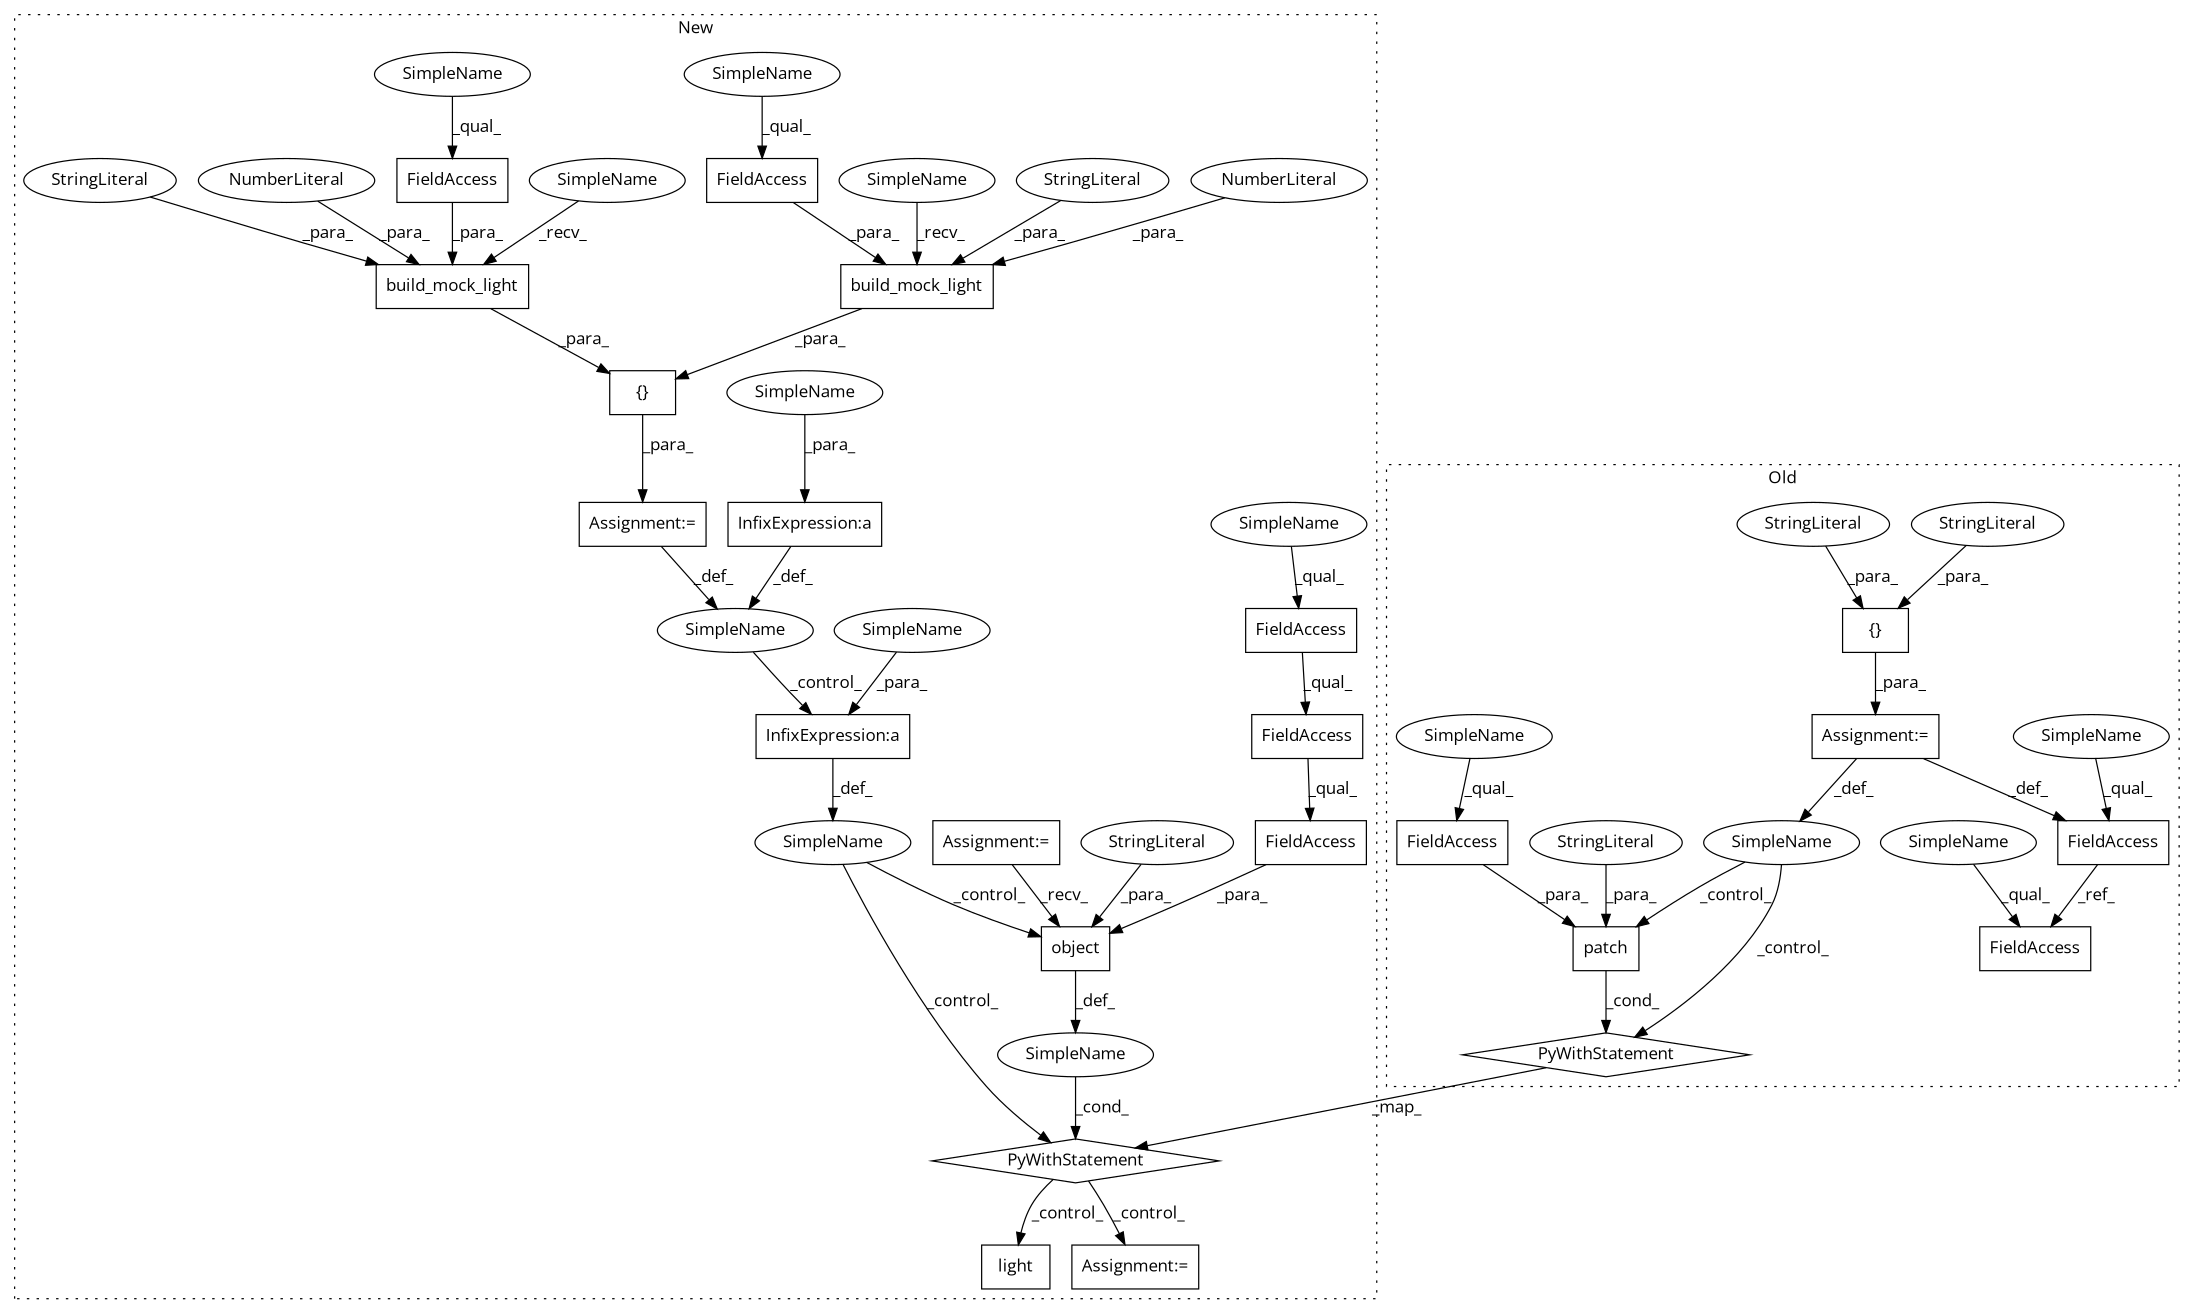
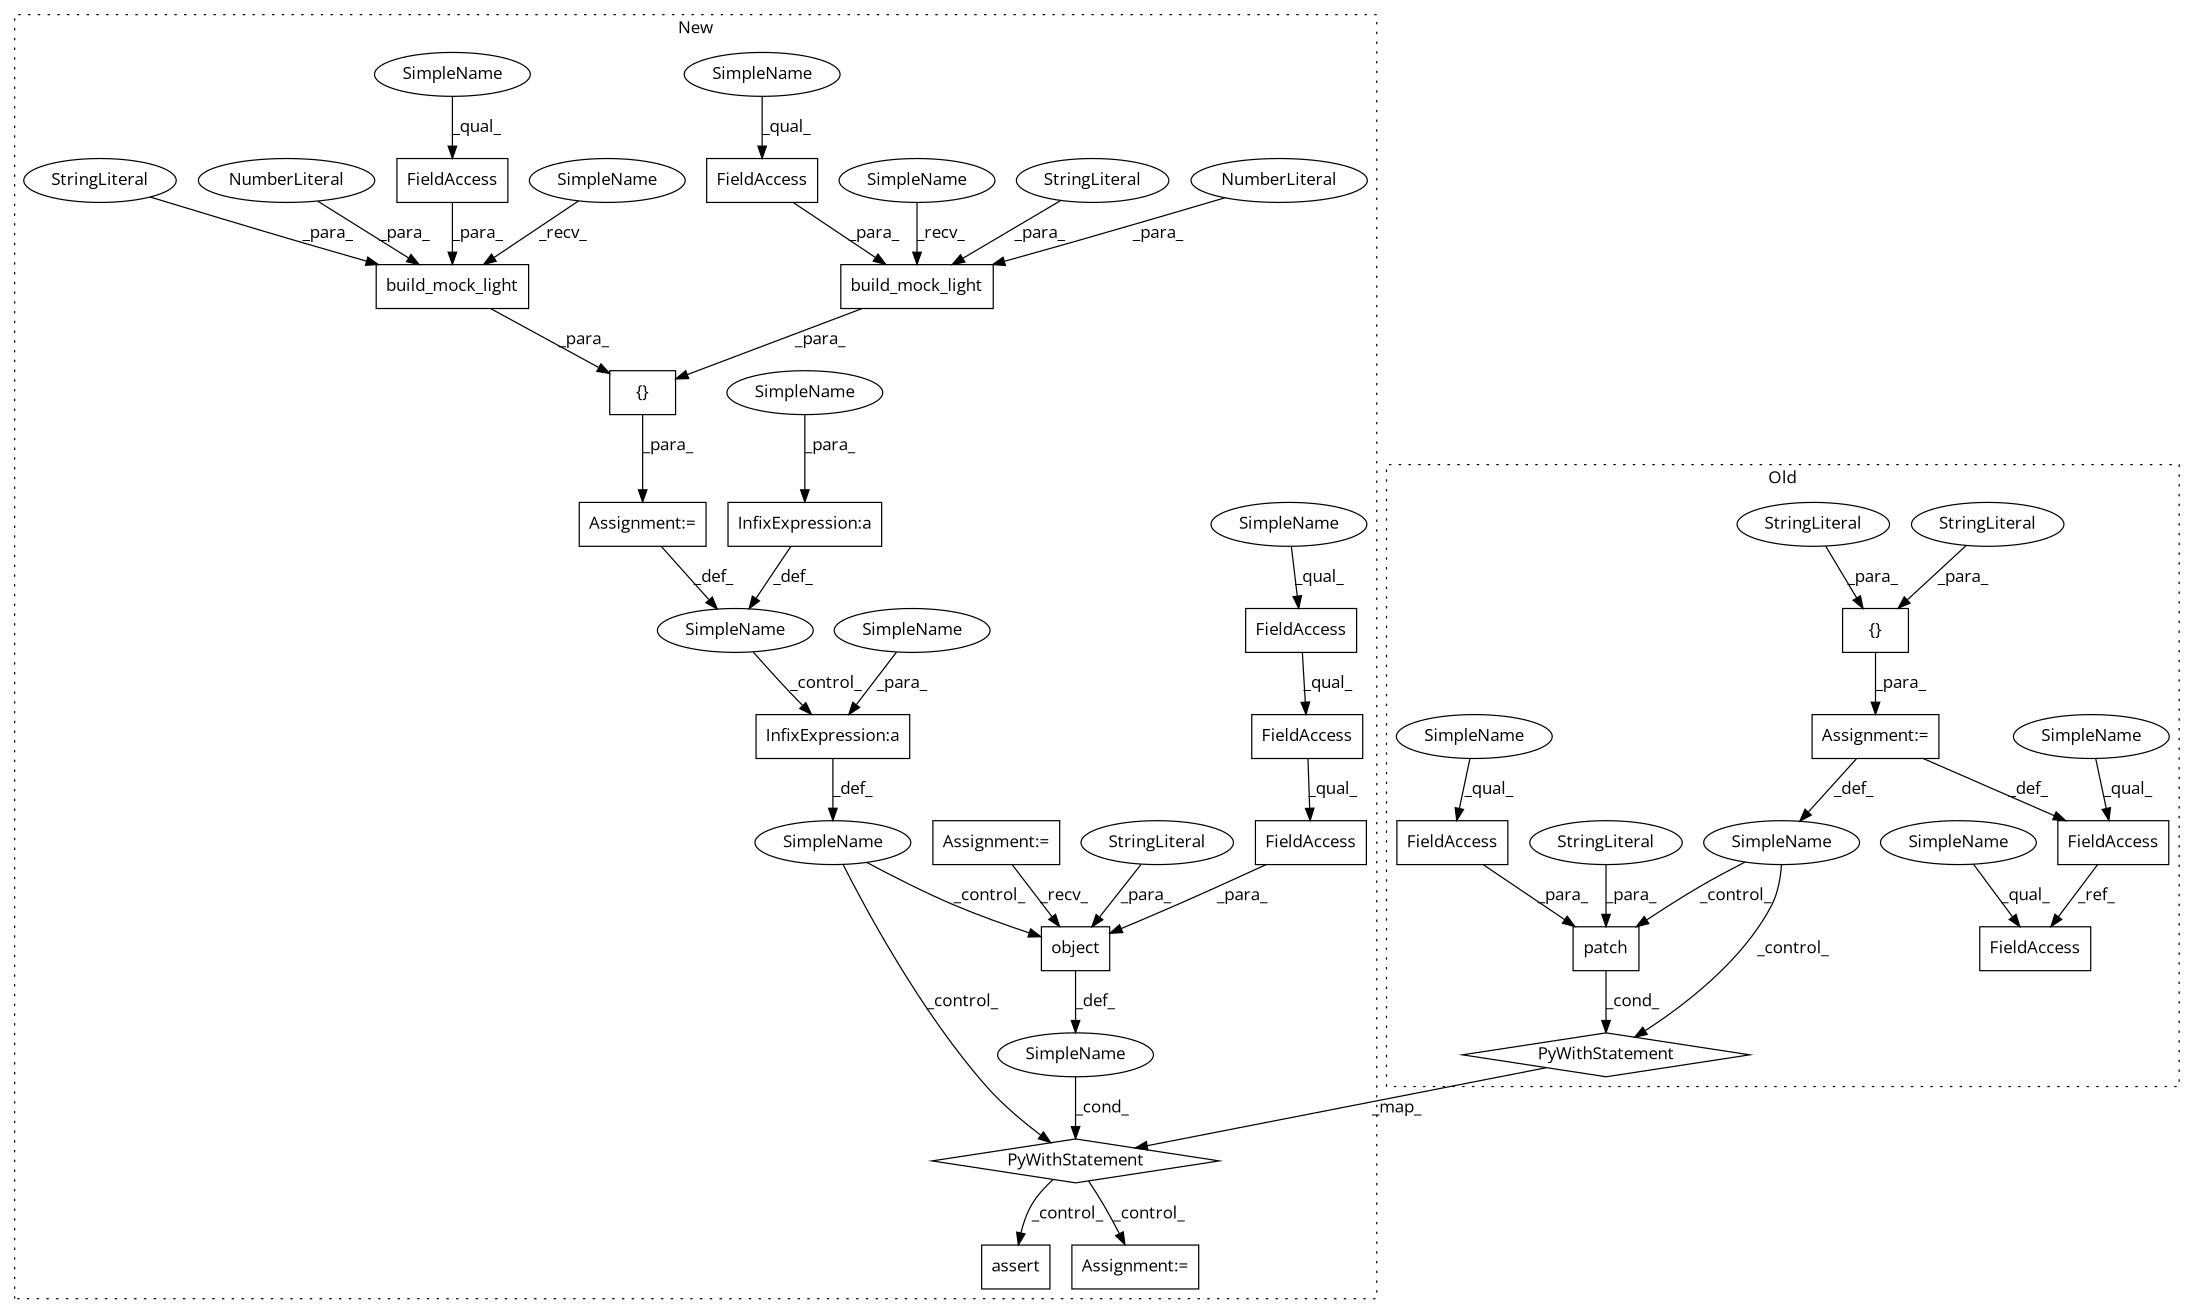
  digraph {
    fontname="Open Sans"
    node [a=42 l=4 shape=ellipse fontname="Open Sans"]
    edge [fontname="Open Sans"]
    n1 [a=4 l="1,1" label="{}" s="5457,5472" shape=box]
    n2 [a=104 l="10,2" label=PyWithStatement s="5605,5690" shape=diamond]
    n3 [label=SimpleName l=""]
    n4 [a=32 l="6,1" label=patch s="5615,5689" shape=box]
    n5 [a=45 l=51 label=StringLiteral s=5621]
    n6 [a=45 l=6 label=StringLiteral s=5458]
    n7 [a=45 l=7 label=StringLiteral s=5465]
    n8 [a=22 l=16 label=FieldAccess s=5673 shape=box]
    n9 [a=22 l=16 label=FieldAccess s=5428 shape=box]
    n10 [a=22 l=16 label=FieldAccess s=5547 shape=box]
    n11 [a=7 l=1 label="Assignment:=" s=5444 shape=box]
    n12 [label=SimpleName s=5547]
    n13 [label=SimpleName s=5428]
    n14 [label=SimpleName s=5673]
    n15 [a=32 l="17,1" label=build_mock_light s="5927,5970" shape=box]
    n16 [a=27 l=3 label="InfixExpression:a" s=6158 shape=box]
    n17 [a=27 l=3 label="InfixExpression:a" s=6057 shape=box]
    n18 [a=104 l="10,2" label=PyWithStatement s="6235,6305" shape=diamond]
    n19 [a=4 l="1,1" label="{}" s="5921,6022" shape=box]
    n20 [a=34 l=2 label=NumberLiteral s=5961]
    n21 [label=SimpleName l=""]
    n22 [a=32 l="7,1" label=object s="6251,6304" shape=box]
    n23 [label=SimpleName l=""]
    n24 [a=45 l=17 label=StringLiteral s=6287]
    n25 [a=45 l=6 label=StringLiteral s=5964]
    n26 [a=32 l="17,1" label=build_mock_light s="5977,6021" shape=box]
    n27 [a=34 l=2 label=NumberLiteral s=6011]
    n28 [a=45 l=7 label=StringLiteral s=6014]
    n29 [label=SimpleName l=""]
-   n30 [a=32 l=19 label=light s=6724 shape=box]
+   n30 [a=32 l=19 label=assert s=6724 shape=box]
    n31 [a=22 l=28 label=FieldAccess s=6258 shape=box]
    n32 [a=22 l=17 label=FieldAccess s=6258 shape=box]
    n33 [a=22 l=9 label=FieldAccess s=6258 shape=box]
    n34 [a=22 l=16 label=FieldAccess s=5994 shape=box]
    n35 [a=22 l=16 label=FieldAccess s=5944 shape=box]
    n36 [a=7 l=1 label="Assignment:=" s=5903 shape=box]
    n37 [a=7 l=15 label="Assignment:=" s=6323 shape=box]
    n38 [a=7 l=5 label="Assignment:=" s=5727 shape=box]
    n39 [l=12 label=SimpleName s=6045]
    n40 [l=12 label=SimpleName s=6146]
    n41 [label=SimpleName s=5972]
    n42 [label=SimpleName s=5922]
    n43 [label=SimpleName s=5994]
    n44 [label=SimpleName s=6258]
    n45 [label=SimpleName s=5944]
    subgraph cluster_1 {
      label=Old
      style=dotted
      n1
      n2
      n3
      n4
      n5
      n6
      n7
      n8
      n9
      n10
      n11
      n12
      n13
      n14
    }
    subgraph cluster_2 {
      label=New
      style=dotted
      n15
      n16
      n17
      n18
      n19
      n20
      n21
      n22
      n23
      n24
      n25
      n26
      n27
      n28
      n29
      n30
      n31
      n32
      n33
      n34
      n35
      n36
      n37
      n38
      n39
      n40
      n41
      n42
      n43
      n44
      n45
    }
    n1 -> n11 [label=_para_]
    n2 -> n18 [label=_map_]
    n3 -> n2 [label=_control_]
    n3 -> n4 [label=_control_]
    n4 -> n2 [label=_cond_]
    n5 -> n4 [label=_para_]
    n6 -> n1 [label=_para_]
    n7 -> n1 [label=_para_]
    n8 -> n4 [label=_para_]
    n9 -> n10 [label=_ref_]
    n11 -> n3 [label=_def_]
    n11 -> n9 [label=_def_]
    n12 -> n10 [label=_qual_]
    n13 -> n9 [label=_qual_]
    n14 -> n8 [label=_qual_]
    n15 -> n19 [label=_para_]
    n16 -> n21 [label=_def_]
    n17 -> n23 [label=_def_]
    n18 -> n30 [label=_control_]
    n18 -> n37 [label=_control_]
    n19 -> n36 [label=_para_]
    n20 -> n15 [label=_para_]
    n21 -> n18 [label=_control_]
    n21 -> n22 [label=_control_]
    n22 -> n29 [label=_def_]
    n23 -> n16 [label=_control_]
    n24 -> n22 [label=_para_]
    n25 -> n15 [label=_para_]
    n26 -> n19 [label=_para_]
    n27 -> n26 [label=_para_]
    n28 -> n26 [label=_para_]
    n29 -> n18 [label=_cond_]
    n31 -> n22 [label=_para_]
    n32 -> n31 [label=_qual_]
    n33 -> n32 [label=_qual_]
    n34 -> n26 [label=_para_]
    n35 -> n15 [label=_para_]
    n36 -> n23 [label=_def_]
    n38 -> n22 [label=_recv_]
    n39 -> n17 [label=_para_]
    n40 -> n16 [label=_para_]
    n41 -> n26 [label=_recv_]
    n42 -> n15 [label=_recv_]
    n43 -> n34 [label=_qual_]
    n44 -> n33 [label=_qual_]
    n45 -> n35 [label=_qual_]
  }
